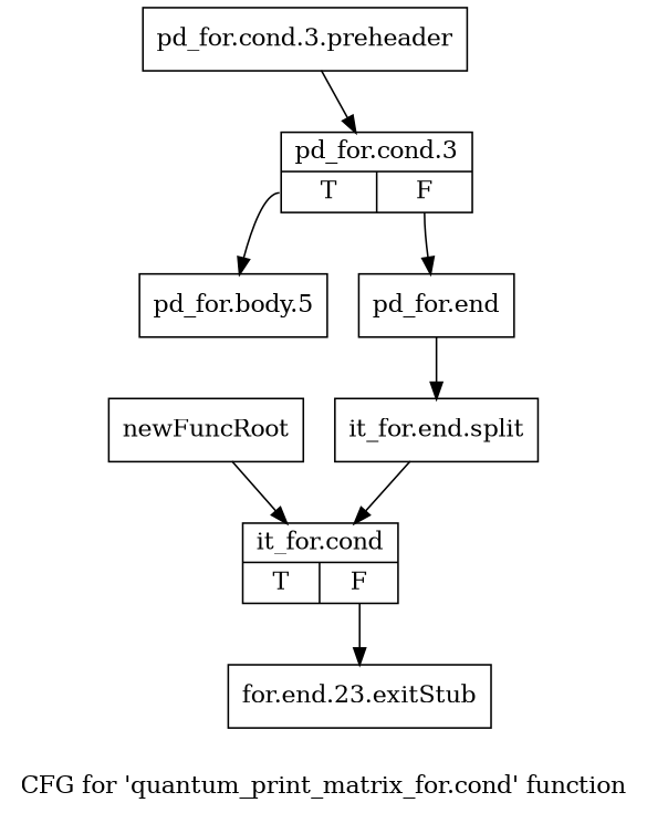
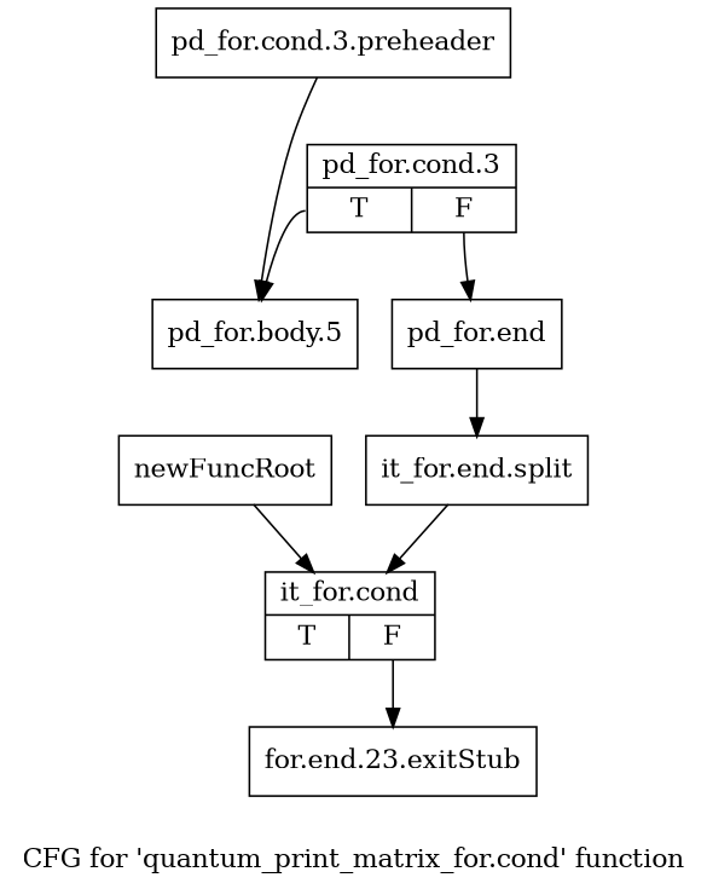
  digraph {
    label="CFG for 'quantum_print_matrix_for.cond' function"
    node [shape=record]
    n1 [label="{newFuncRoot}"]
    n2 [label="{it_for.cond|{<s0>T|<s1>F}}"]
    n3 [label="{for.end.23.exitStub}"]
    n4 [label="{pd_for.cond.3.preheader}"]
    n5 [label="{pd_for.cond.3|{<s0>T|<s1>F}}"]
    n6 [label="{pd_for.body.5}"]
    n7 [label="{pd_for.end}"]
    n8 [label="{it_for.end.split}"]
    n1 -> n2
    n2 -> n3 [tailport=s1]
-   n4 -> n5
+   n4 -> n6
    n5 -> n6 [tailport=s0]
    n5 -> n7 [tailport=s1]
    n7 -> n8
    n8 -> n2
  }
